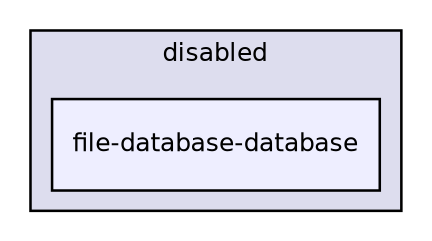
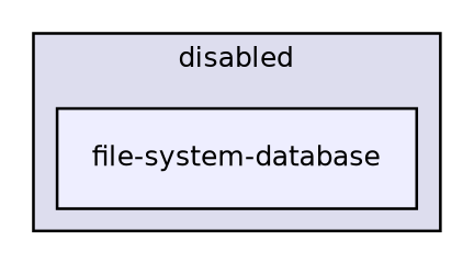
  digraph {
    compound=true
-   n1 [fillcolor="#eeeeff" fontname=Helvetica fontsize=10 label="file-database-database" pencolor=black shape=box style=filled]
+   n1 [fillcolor="#eeeeff" fontname=Helvetica fontsize=10 label="file-system-database" pencolor=black shape=box style=filled]
    subgraph cluster_1 {
      bgcolor="#ddddee"
      fontname=Helvetica
      fontsize=10
      label=disabled
      pencolor=black
      n1
    }
  }
